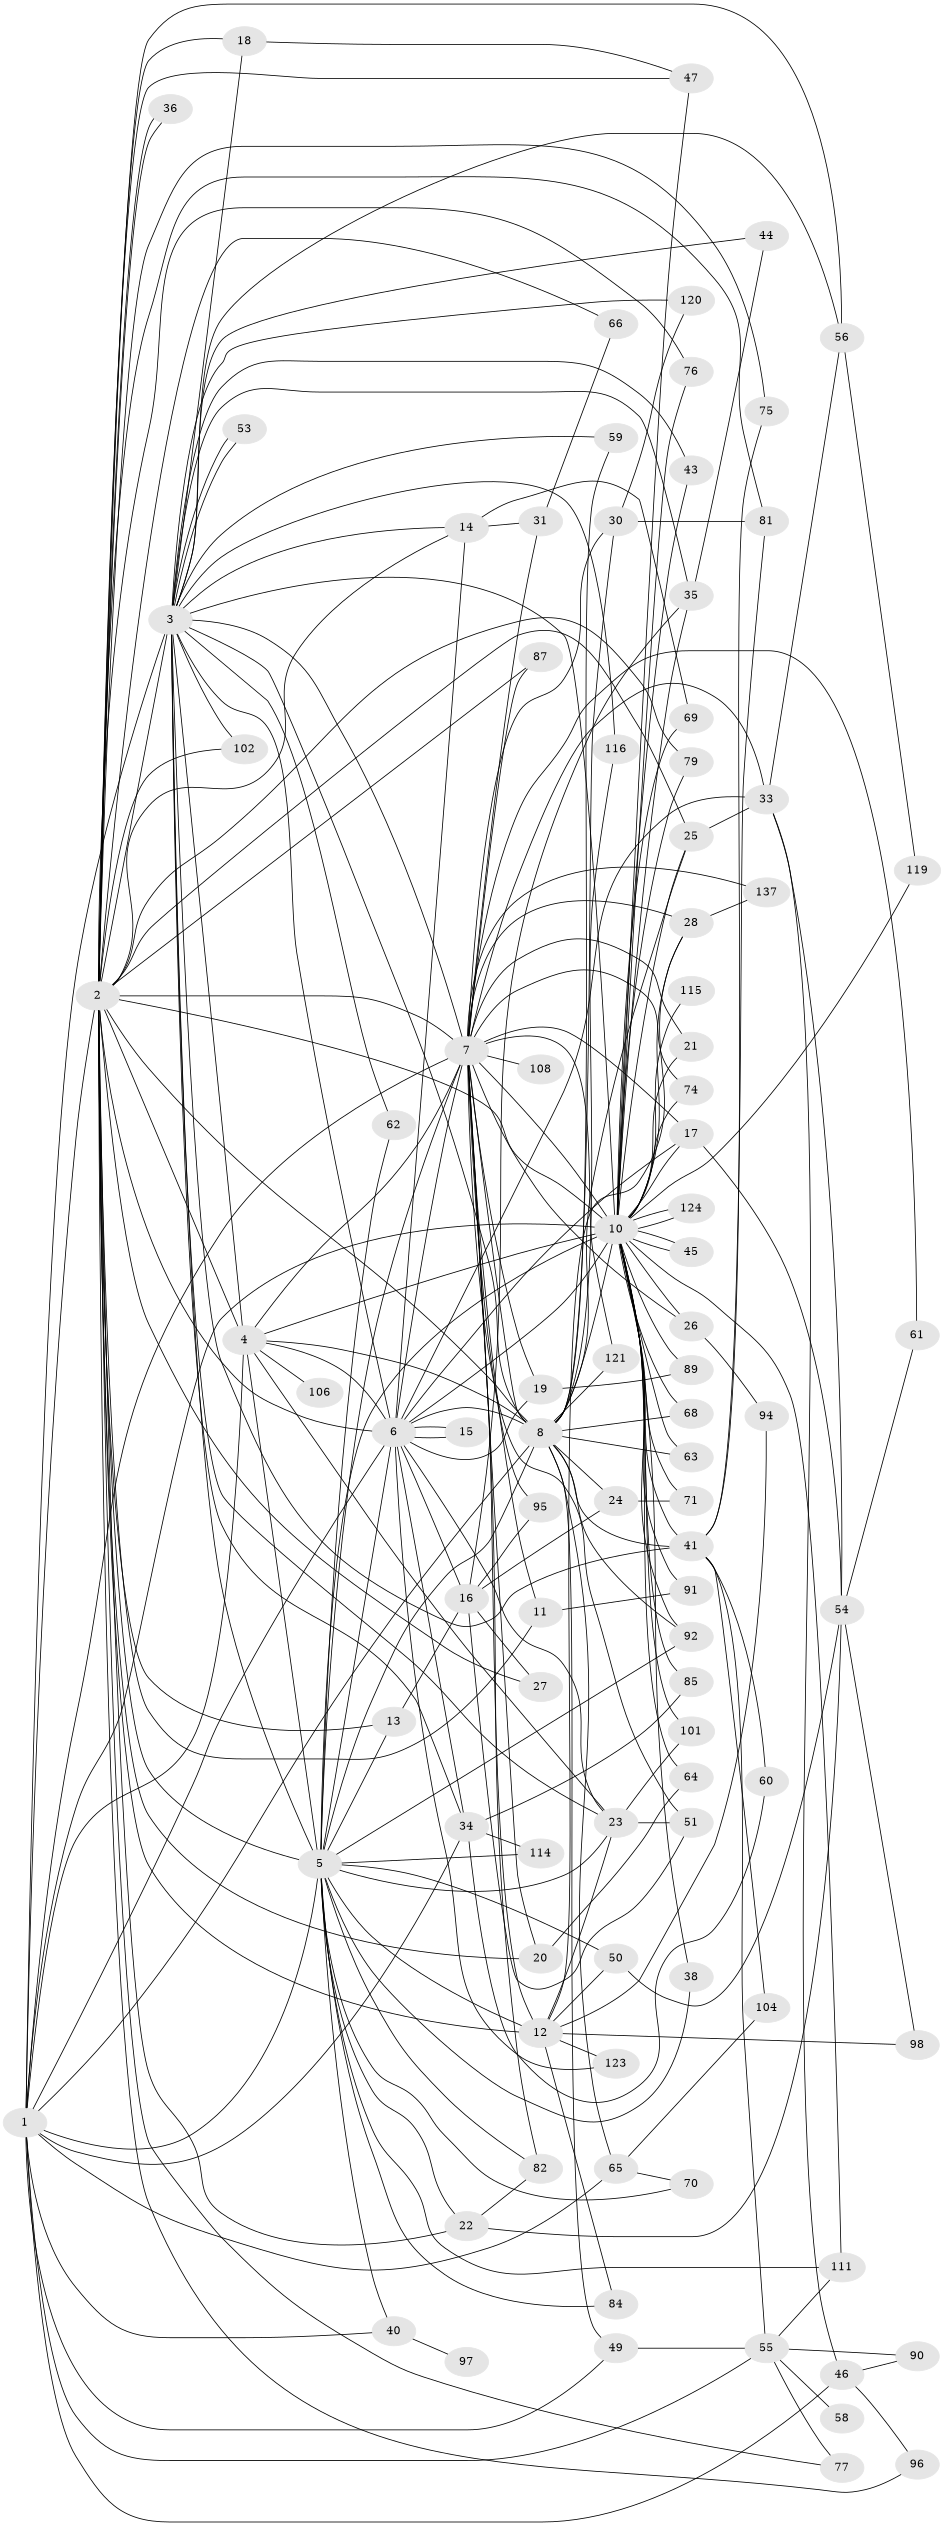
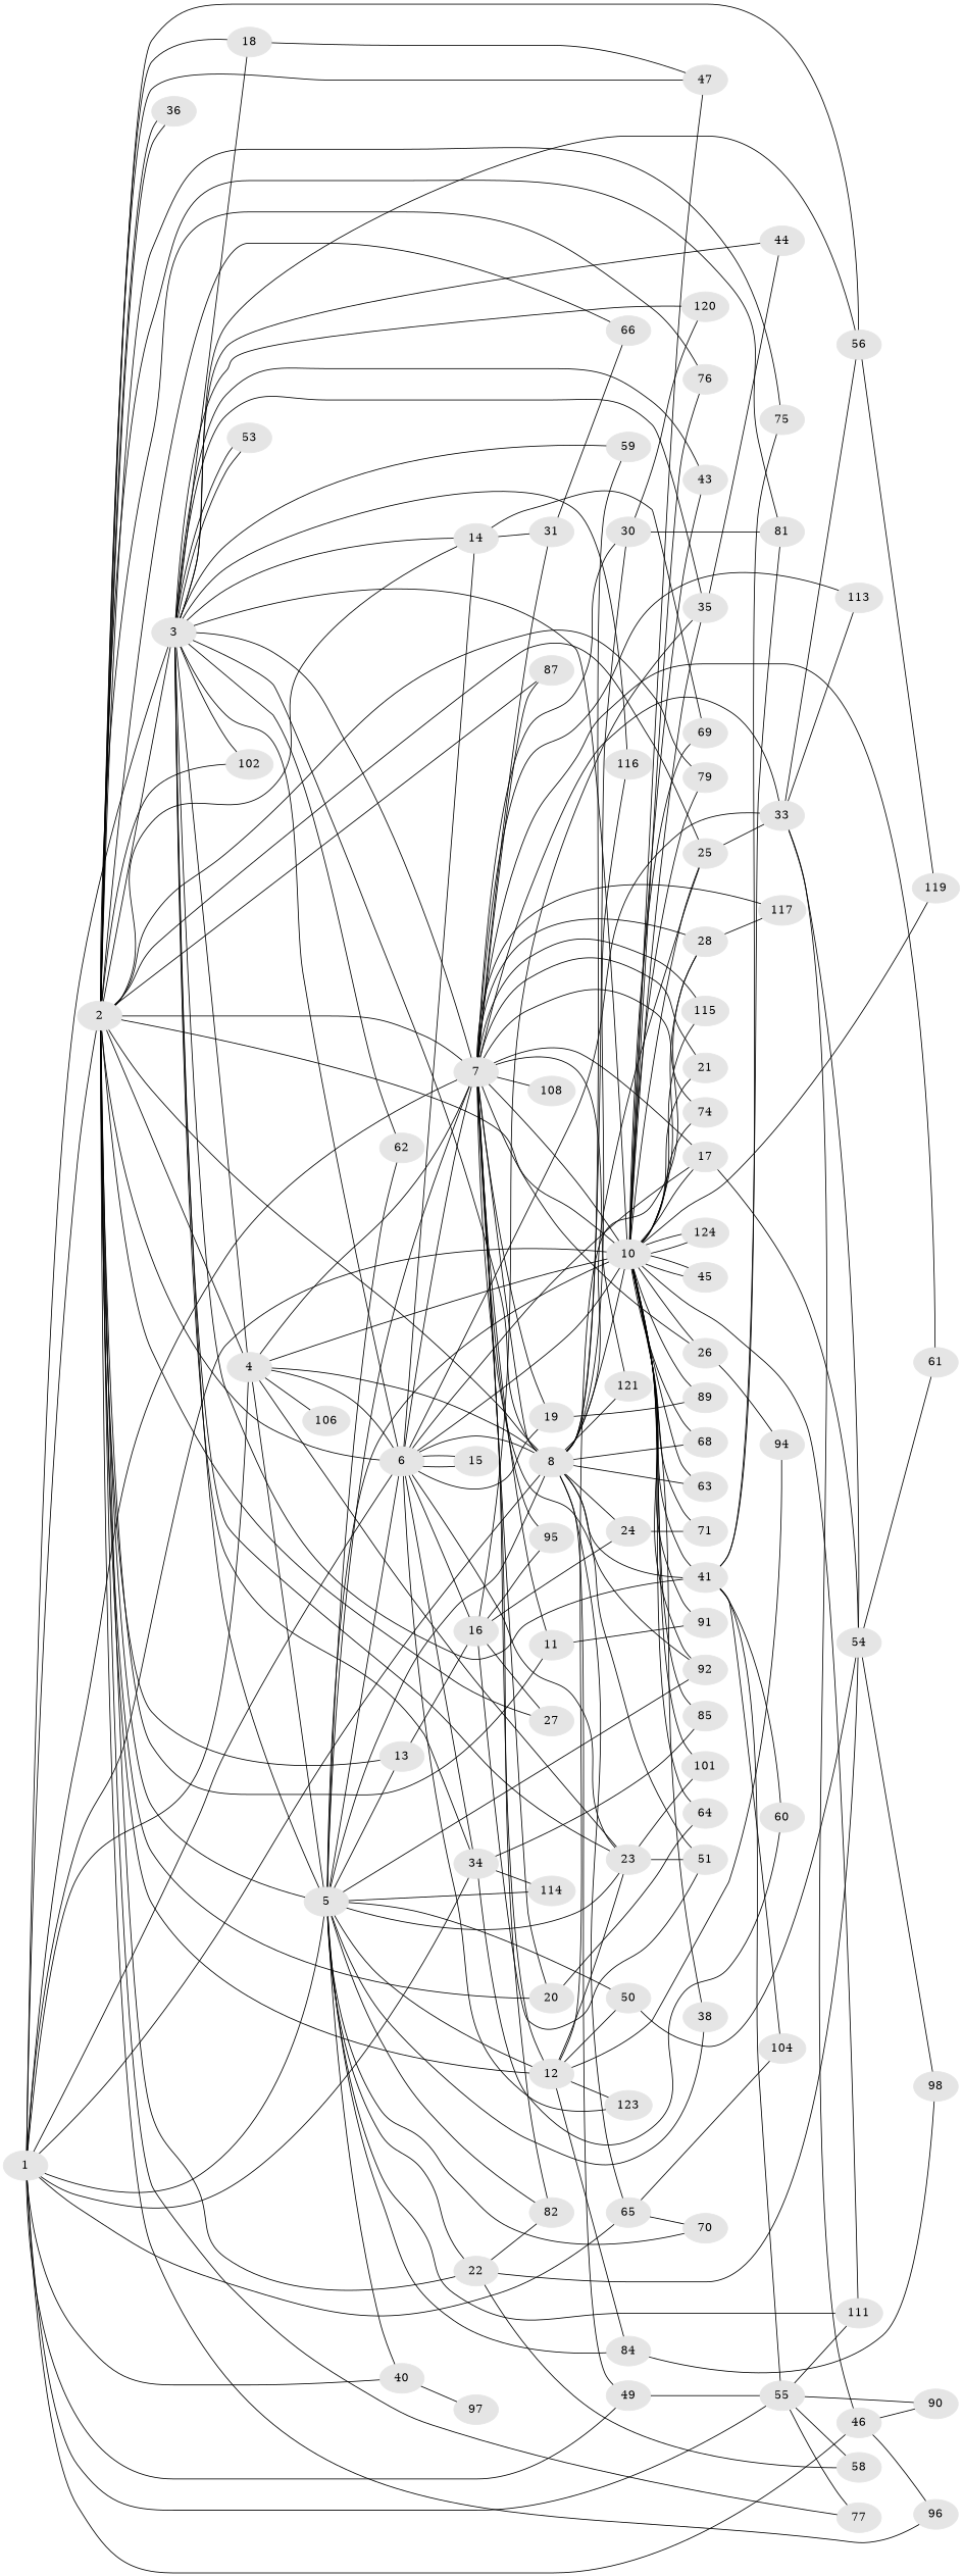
  graph {
    rankdir=LR
    node [color=gray90 style=filled]
    2 [super="+112"]
    3 [super="+83"]
    4 [super="+57"]
    5 [super="+52"]
    6 [super="+67"]
    7 [super="+9"]
    8 [super="+118"]
    10 [super="+42"]
    11
    12 [super="+100"]
    13
    14 [super="+32"]
    18
    20
    22
    25 [super="+107"]
    27
    36
    56
    66
    75
    76
    77
    79
    81 [super="+93"]
    87
    96
    102
    47
    1
    34 [super="+37"]
    40
    46
    49 [super="+105"]
    55 [super="+122"]
    65
    23 [super="+29"]
    35 [super="+80"]
    41 [super="+72"]
    43
    44
    53
    59
    62
    116
    120
    106
    38
    50 [super="+109"]
    70
    82 [super="+103"]
    84
    92 [super="+99"]
    111
    114
    15
    16 [super="+39"]
    17 [super="+48"]
    19
    33 [super="+88"]
    123
    21 [super="+86"]
    26
    28
    30
    31
    51 [super="+110"]
    61
    74
    95
    108
+   113
    115
-   117 [label=137]
+   117
    121
    24
    63
    68
    45
    64
    69
    71
    85
    89
    91
    101
    119
    124
    60
    97
    90
    58
    104
    94
    98
    54 [super="+78"]
    2 -- 3
    2 -- 4
    2 -- 5
    2 -- 6
    2 -- 7 [weight=2]
    2 -- 8
    2 -- 10
    2 -- 11
    2 -- 12
    2 -- 13
    2 -- 14
    2 -- 18
    2 -- 20
    2 -- 22
    2 -- 25
    2 -- 27
    2 -- 36
    2 -- 36
    2 -- 56
    2 -- 66
    2 -- 75
    2 -- 76
    2 -- 77
    2 -- 79
    2 -- 81
    2 -- 87
    2 -- 96
    2 -- 102
    2 -- 47
    3 -- 4
    3 -- 5
    3 -- 6
    3 -- 7 [weight=3]
    3 -- 8
    3 -- 10
    3 -- 14
    3 -- 18
    3 -- 56
    3 -- 102
    3 -- 34
    3 -- 23
    3 -- 35 [weight=2]
    3 -- 41
    3 -- 43
    3 -- 44
    3 -- 53
    3 -- 53
    3 -- 59
    3 -- 62
    3 -- 116
    3 -- 120
    4 -- 5
    4 -- 6
    4 -- 7 [weight=2]
    4 -- 8
    4 -- 10
    4 -- 23
    4 -- 106 [weight=2]
    5 -- 6
    5 -- 7 [weight=2]
    5 -- 8
    5 -- 10
    5 -- 12
    5 -- 13
    5 -- 22
    5 -- 40
    5 -- 23
    5 -- 62
    5 -- 38
    5 -- 50
    5 -- 70
    5 -- 82
    5 -- 84
    5 -- 92
    5 -- 111
    5 -- 114
    6 -- 7 [weight=2]
    6 -- 8
    6 -- 10
    6 -- 14
    6 -- 34
    6 -- 23
    6 -- 15
    6 -- 15
    6 -- 16
    6 -- 17
    6 -- 19
    6 -- 33
    6 -- 123
    7 -- 8 [weight=3]
    7 -- 10 [weight=2]
    7 -- 11
    7 -- 12
    7 -- 20
    7 -- 87
    7 -- 82
    7 -- 17
    7 -- 19
    7 -- 33
    7 -- 21
    7 -- 26
    7 -- 28
    7 -- 30
    7 -- 31
    7 -- 51
    7 -- 61
    7 -- 74
    7 -- 95
    7 -- 108 [weight=2]
+   7 -- 113
+   7 -- 115
    7 -- 117
    7 -- 121
    8 -- 10
    8 -- 25
    8 -- 49
    8 -- 65
    8 -- 41
    8 -- 59
    8 -- 116
    8 -- 92
    8 -- 30
    8 -- 121
    8 -- 24
    8 -- 63
    8 -- 68
    10 -- 25
    10 -- 76
    10 -- 79
    10 -- 47
    10 -- 35
    10 -- 41
    10 -- 43
    10 -- 38
    10 -- 92
    10 -- 111
    10 -- 17
    10 -- 21 [weight=2]
    10 -- 26
    10 -- 28
    10 -- 74
    10 -- 115
    10 -- 63
    10 -- 68
    10 -- 45
    10 -- 45
    10 -- 64
    10 -- 69
    10 -- 71
    10 -- 85
    10 -- 89
    10 -- 91
    10 -- 101
    10 -- 119
    10 -- 124
    10 -- 124
    11 -- 91
    12 -- 23
    12 -- 50
    12 -- 84
    12 -- 123
    12 -- 28
    12 -- 94
-   12 -- 98
+   84 -- 98
    13 -- 16
    14 -- 31
    14 -- 69
    18 -- 47
    20 -- 64
    22 -- 82
+   22 -- 58
    22 -- 54
    25 -- 33
    56 -- 119
    1 -- 2
    1 -- 3
    1 -- 4
    1 -- 5
    1 -- 6
    1 -- 7 [weight=2]
    1 -- 8
    1 -- 10
    1 -- 34
    1 -- 40
    1 -- 46
    1 -- 49
    1 -- 55
    1 -- 65
    34 -- 114
    34 -- 85
    34 -- 60
    40 -- 97
    46 -- 96
    46 -- 90
    49 -- 55
    55 -- 77
    55 -- 111
    55 -- 90
    55 -- 58
    65 -- 70
    65 -- 104
    23 -- 51
    23 -- 101
    35 -- 44
    41 -- 75
    41 -- 81
    41 -- 55
    41 -- 60
    41 -- 104
    50 -- 54
    16 -- 27
    16 -- 35
    16 -- 51
    16 -- 95
    16 -- 24
    17 -- 54
    19 -- 89
    33 -- 56
    33 -- 46
+   33 -- 113
    33 -- 54
    26 -- 94
    28 -- 117
    30 -- 81
    30 -- 120
    31 -- 66
    24 -- 71
    54 -- 61
    54 -- 98
  }
